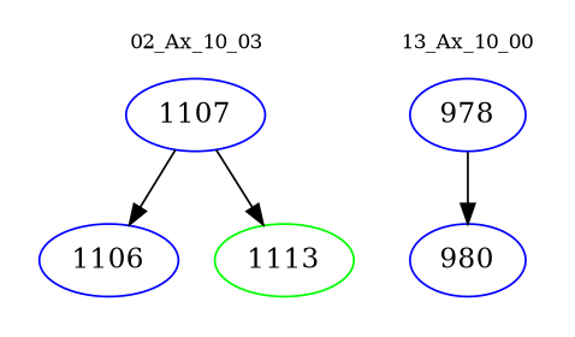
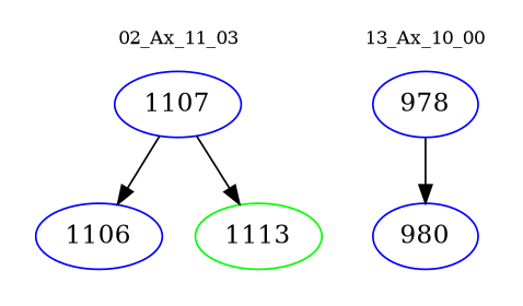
  digraph {
    node [color=blue]
    edge [color=black]
    n1 [label=1107]
    n2 [label=1106]
    n3 [color=green label=1113]
    n4 [label=978]
    n5 [label=980]
    subgraph cluster_1 {
      color=white
      fontsize=10
-     label="02_Ax_10_03"
+     label="02_Ax_11_03"
      n1
      n2
      n3
    }
    subgraph cluster_2 {
      color=white
      fontsize=10
      label="13_Ax_10_00"
      n4
      n5
    }
    n1 -> n2
    n1 -> n3
    n4 -> n5
  }
